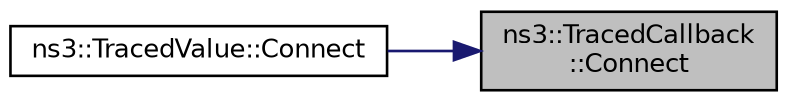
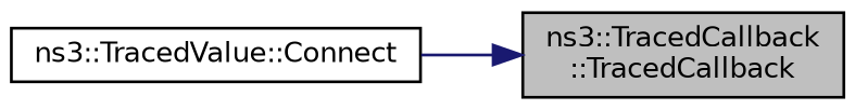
  digraph {
    rankdir=RL
    fontname="DejaVu Sans"
    node [color=black fontname="DejaVu Sans" fontsize=10 shape=record style=filled]
-   n1 [fillcolor=grey75 fontcolor=black height=0.2 label="ns3::TracedCallback\l::Connect" width=0.4]
+   n1 [fillcolor=grey75 fontcolor=black height=0.2 label="ns3::TracedCallback\l::TracedCallback" width=0.4]
    n2 [fillcolor=white height=0.2 label="ns3::TracedValue::Connect" width=0.4]
    n1 -> n2 [color=midnightblue dir=back fontname="DejaVu Sans" fontsize=10 labelfontname=Helvetica labelfontsize=10 style=solid]
  }
